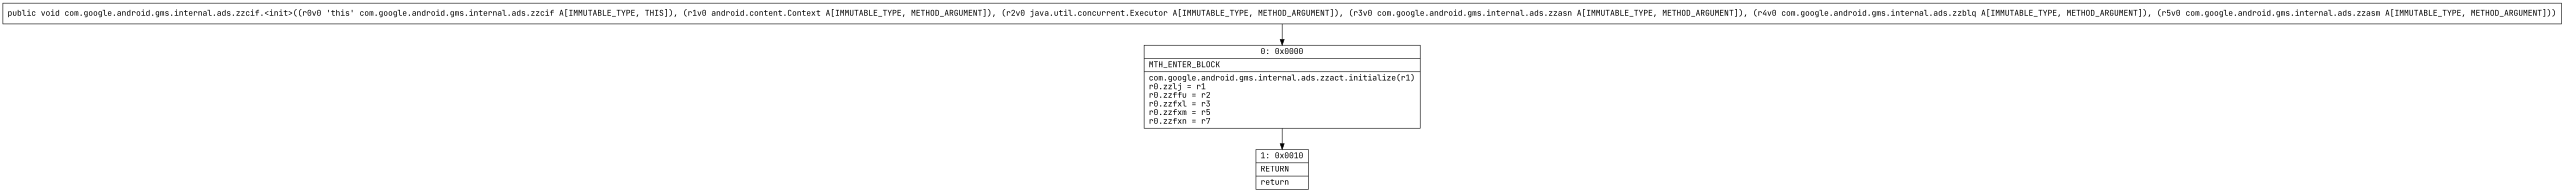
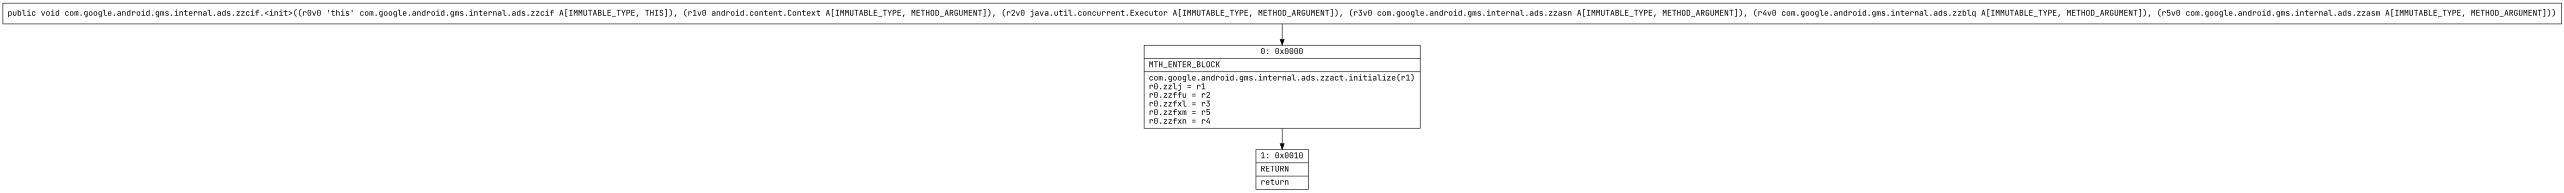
  digraph {
    fontname="JetBrains Mono"
    node [shape=record fontname="JetBrains Mono"]
    edge [fontname="JetBrains Mono"]
-   n1 [label="{0\:\ 0x0000|MTH_ENTER_BLOCK\l|com.google.android.gms.internal.ads.zzact.initialize(r1)\lr0.zzlj = r1\lr0.zzffu = r2\lr0.zzfxl = r3\lr0.zzfxm = r5\lr0.zzfxn = r7\l}"]
+   n1 [label="{0\:\ 0x0000|MTH_ENTER_BLOCK\l|com.google.android.gms.internal.ads.zzact.initialize(r1)\lr0.zzlj = r1\lr0.zzffu = r2\lr0.zzfxl = r3\lr0.zzfxm = r5\lr0.zzfxn = r4\l}"]
    n2 [label="{1\:\ 0x0010|RETURN\l|return\l}"]
    n3 [label="{public void com.google.android.gms.internal.ads.zzcif.\<init\>((r0v0 'this' com.google.android.gms.internal.ads.zzcif A[IMMUTABLE_TYPE, THIS]), (r1v0 android.content.Context A[IMMUTABLE_TYPE, METHOD_ARGUMENT]), (r2v0 java.util.concurrent.Executor A[IMMUTABLE_TYPE, METHOD_ARGUMENT]), (r3v0 com.google.android.gms.internal.ads.zzasn A[IMMUTABLE_TYPE, METHOD_ARGUMENT]), (r4v0 com.google.android.gms.internal.ads.zzblq A[IMMUTABLE_TYPE, METHOD_ARGUMENT]), (r5v0 com.google.android.gms.internal.ads.zzasm A[IMMUTABLE_TYPE, METHOD_ARGUMENT])) }"]
    n1 -> n2
    n3 -> n1
  }
